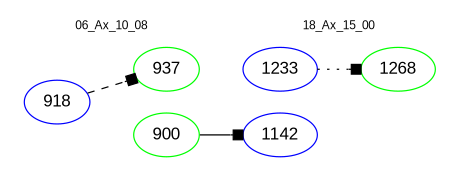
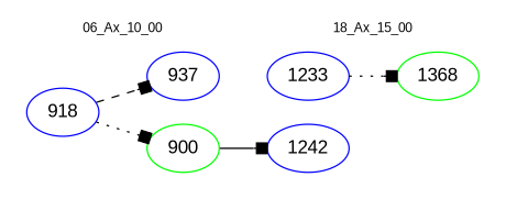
  digraph {
    fontname="Liberation Sans"
    rankdir=LR
    node [color=blue fontname="Liberation Sans"]
    edge [arrowhead=box color=black fontname="Liberation Sans" style=dotted]
    n1 [label=1233]
-   n2 [color=green label=1268]
-   n3 [label=1142]
+   n2 [color=green label=1368]
+   n3 [label=1242]
    n4 [label=918]
    n5 [color=green label=900]
-   n6 [color=green label=937]
+   n6 [label=937]
    subgraph cluster_1 {
      color=white
      fontsize=10
      label="18_Ax_15_00"
      n1
      n2
      n3
    }
    subgraph cluster_2 {
      color=white
      fontsize=10
-     label="06_Ax_10_08"
+     label="06_Ax_10_00"
      n4
      n5
      n6
    }
    n1 -> n2
+   n4 -> n5
    n4 -> n6 [style=dashed]
    n5 -> n3 [style=solid]
  }
